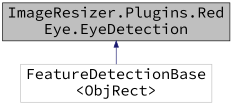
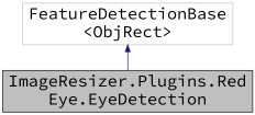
  digraph {
    fontname="Source Code Pro"
    node [fontname="Source Code Pro" fontsize=24 shape=record style=filled]
    n1 [color=black fillcolor=grey75 fontcolor=black height=0.2 label="ImageResizer.Plugins.Red\lEye.EyeDetection" width=0.4]
    n2 [color=grey75 fillcolor=white height=0.2 label="FeatureDetectionBase\l\<ObjRect\>" width=0.4]
-   n1 -> n2 [color=midnightblue dir=back fontname="Source Code Pro" fontsize=24 labelfontname=Helvetica labelfontsize=24 style=solid]
+   n2 -> n1 [color=midnightblue dir=back fontname="Source Code Pro" fontsize=24 labelfontname=Helvetica labelfontsize=24 style=solid]
  }
